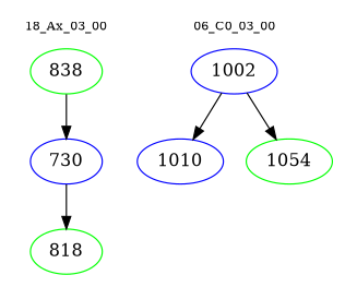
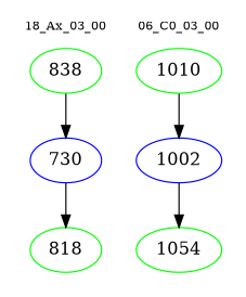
  digraph {
    node [color=green]
    edge [color=black]
    n1 [label=838]
    n2 [color=blue label=730]
    n3 [label=818]
-   n4 [color=blue label=1010]
+   n4 [label=1010]
    n5 [color=blue label=1002]
    n6 [label=1054]
    subgraph cluster_1 {
      color=white
      fontsize=10
      label="18_Ax_03_00"
      n1
      n2
      n3
    }
    subgraph cluster_2 {
      color=white
      fontsize=10
      label="06_C0_03_00"
      n4
      n5
      n6
    }
    n1 -> n2
    n2 -> n3
-   n5 -> n4
+   n4 -> n5
    n5 -> n6
  }
